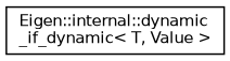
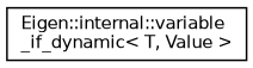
  digraph {
    rankdir=TB
-   n1 [color=black fillcolor=white fontname=Helvetica fontsize=10 height=0.2 label="Eigen::internal::dynamic\l_if_dynamic\< T, Value \>" shape=record style=filled width=0.4]
+   n1 [color=black fillcolor=white fontname=Helvetica fontsize=10 height=0.2 label="Eigen::internal::variable\l_if_dynamic\< T, Value \>" shape=record style=filled width=0.4]
  }
